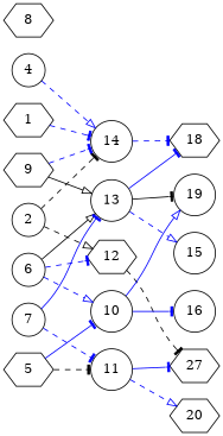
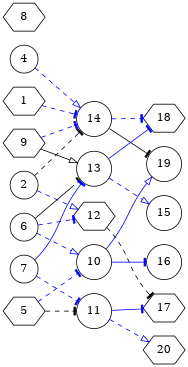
  digraph {
    rankdir=LR
    node [alpha=0.18 shape=circle]
    edge [arrowhead=tee color=blue style=dashed]
    1 [expect_size=44828672 shape=hexagon]
    14 [alpha=0.00 expect_size=19148800]
    19 [alpha=0.19 expect_size=11444224]
    18 [alpha=0.09 expect_size=14004224 shape=hexagon]
    2 [alpha=0.12 expect_size=17859584]
    12 [alpha=0.04 expect_size=6249472 shape=hexagon]
-   17 [expect_size=48222208 shape=hexagon label=27]
+   17 [expect_size=48222208 shape=hexagon]
    10 [alpha=0.07 expect_size=14582784]
    16 [alpha=0.12 expect_size=29093888]
    11 [alpha=0.00 expect_size=10488832]
    20 [alpha=0.03 expect_size=18826240 shape=hexagon]
    4 [alpha=0.06 expect_size=43681792]
    5 [expect_size=13682688 shape=hexagon]
    6 [alpha=0.08 expect_size=40227840]
    13 [alpha=0.17 expect_size=34036736]
    15 [alpha=0.00 expect_size=34385920]
    7 [alpha=0.05 expect_size=11862016]
    8 [alpha=0.19 expect_size=13638656 shape=hexagon]
    9 [alpha=0.03 expect_size=15911936 shape=hexagon]
    1 -> 14
-   13 -> 19 [color=black style=solid]
+   14 -> 19 [color=black style=solid]
    14 -> 18
    2 -> 14 [color=black]
-   2 -> 12 [arrowhead=onormal color=black]
+   2 -> 12 [arrowhead=onormal]
    12 -> 17 [color=black]
    10 -> 19 [arrowhead=onormal style=solid]
    10 -> 16 [style=solid]
    11 -> 17 [style=solid]
    11 -> 20 [arrowhead=onormal]
    4 -> 14 [arrowhead=onormal]
-   5 -> 10 [style=solid]
+   5 -> 10
    5 -> 11 [color=black]
    6 -> 12
    6 -> 10 [arrowhead=onormal]
-   6 -> 13 [arrowhead=onormal color=black style=solid]
+   6 -> 13 [color=black style=solid]
    13 -> 18 [style=solid]
    13 -> 15 [arrowhead=onormal]
    7 -> 11
    7 -> 13 [style=solid]
    9 -> 14
    9 -> 13 [arrowhead=onormal color=black style=solid]
  }
